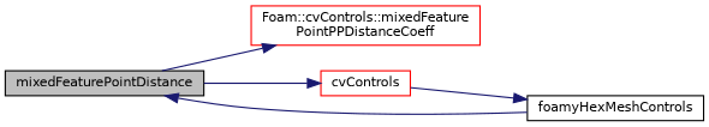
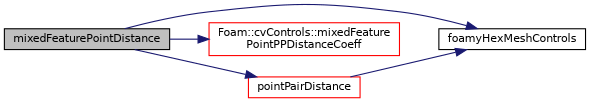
  digraph {
    rankdir=LR
    node [color=black fontname=Helvetica fontsize=10 shape=record]
    edge [color=midnightblue fontname=Helvetica fontsize=10 labelfontname=Helvetica labelfontsize=10 style=solid]
    n1 [fillcolor=grey75 fontcolor=black height=0.2 label=mixedFeaturePointDistance style=filled width=0.4]
    n2 [height=0.2 label=foamyHexMeshControls width=0.4]
    n3 [color=red height=0.2 label="Foam::cvControls::mixedFeature\lPointPPDistanceCoeff" width=0.4]
-   n4 [color=red height=0.2 label=cvControls width=0.4]
-   n2 -> n1
+   n4 [color=red height=0.2 label=pointPairDistance width=0.4]
+   n1 -> n2
    n1 -> n3
    n1 -> n4
    n4 -> n2
  }
